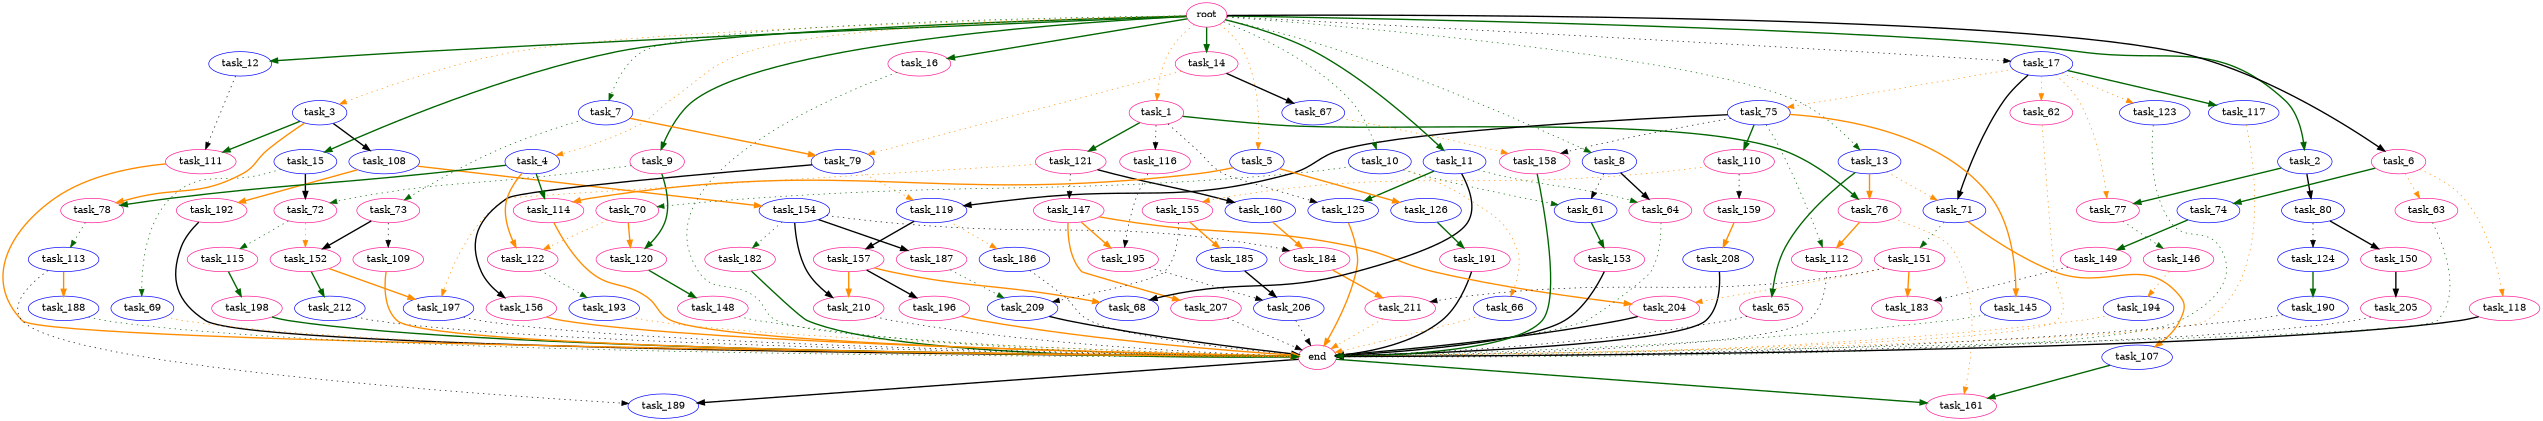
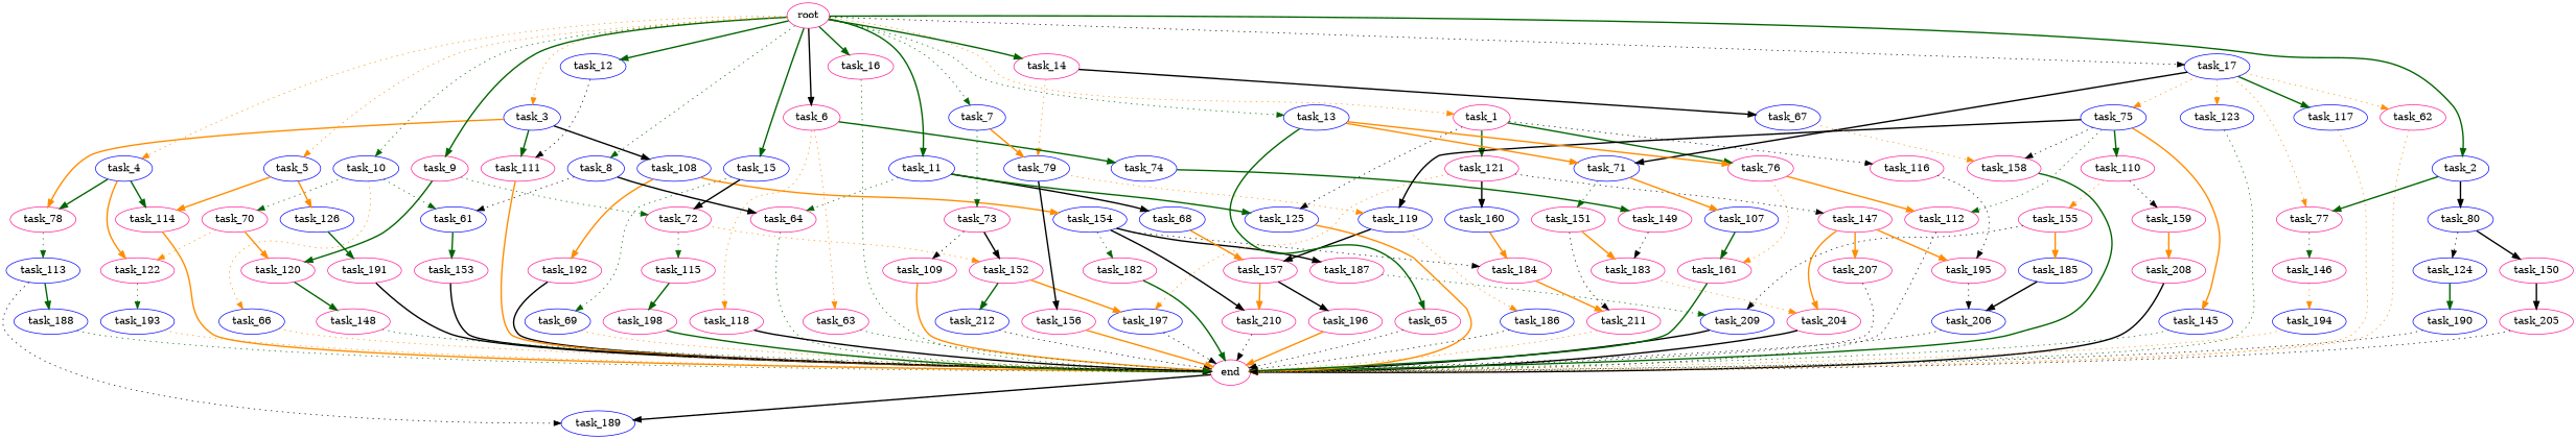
  digraph {
    node [color=deeppink]
    edge [color=darkorange style=bold]
    task_156
    end
    task_189 [color=blue]
    task_108 [color=blue]
    task_154 [color=blue]
    task_192
    task_210
    task_187
    task_184
    task_182
    task_191
    task_207
    task_15 [color=blue]
    task_72
    task_69 [color=blue]
    task_152
    task_115
    task_3 [color=blue]
    task_78
    task_111
    task_113 [color=blue]
    task_185 [color=blue]
    task_206 [color=blue]
    task_121
    task_147
    task_197 [color=blue]
    task_160 [color=blue]
    task_195
    task_204
    task_209 [color=blue]
    task_211
    task_79 [color=blue]
    task_119 [color=blue]
    task_157
    task_186 [color=blue]
    task_16
    task_110
    task_155
    task_159
-   task_208 [color=blue]
+   task_208
    task_68 [color=blue]
    task_196
    task_61 [color=blue]
    task_153
    task_74 [color=blue]
    task_149
    task_183
    task_158
    task_1
    task_76
    task_116
    task_125 [color=blue]
    task_161
    task_112
    task_114
    task_212 [color=blue]
    task_198
    task_11 [color=blue]
    task_64
    task_62
    task_107 [color=blue]
    task_2 [color=blue]
    task_77
    task_80 [color=blue]
    task_146
    task_150
    task_124 [color=blue]
    task_10 [color=blue]
    task_66 [color=blue]
    task_70
    task_122
    task_120
    task_109
    task_193 [color=blue]
    task_17 [color=blue]
    task_123 [color=blue]
    task_117 [color=blue]
    task_71 [color=blue]
    task_75 [color=blue]
    task_151
    task_145 [color=blue]
    task_67 [color=blue]
    task_205
    task_12 [color=blue]
    task_194 [color=blue]
    task_148
    task_190 [color=blue]
    task_9
    task_188 [color=blue]
    task_118
    task_65
    task_13 [color=blue]
    task_126 [color=blue]
    task_5 [color=blue]
    task_8 [color=blue]
    task_73
    task_14
    task_4 [color=blue]
    root
    task_6
    task_7 [color=blue]
    task_63
    task_156 -> end
    end -> task_189 [color=black]
    task_108 -> task_154
    task_108 -> task_192
    task_154 -> task_210 [color=black]
    task_154 -> task_187 [color=black]
    task_154 -> task_184 [color=black style=dotted]
    task_154 -> task_182 [color=darkgreen style=dotted]
    task_192 -> end [color=black]
    task_210 -> end [color=black style=dotted]
    task_187 -> task_209 [color=darkgreen style=dotted]
    task_184 -> task_211
    task_182 -> end [color=darkgreen]
    task_191 -> end [color=black]
    task_207 -> end [color=black style=dotted]
    task_15 -> task_72 [color=black]
    task_15 -> task_69 [color=darkgreen style=dotted]
    task_72 -> task_152 [style=dotted]
    task_72 -> task_115 [color=darkgreen style=dotted]
    task_69 -> end [style=dotted]
    task_152 -> task_197
    task_152 -> task_212 [color=darkgreen]
    task_115 -> task_198 [color=darkgreen]
    task_3 -> task_108 [color=black]
    task_3 -> task_78
    task_3 -> task_111 [color=darkgreen]
    task_78 -> task_113 [color=darkgreen style=dotted]
    task_111 -> end
    task_113 -> task_189 [color=black style=dotted]
-   task_113 -> task_188
+   task_113 -> task_188 [color=darkgreen]
    task_185 -> task_206 [color=black]
    task_206 -> end [color=black style=dotted]
    task_121 -> task_147 [color=black style=dotted]
    task_121 -> task_197 [style=dotted]
    task_121 -> task_160 [color=black]
    task_147 -> task_207
    task_147 -> task_195
    task_147 -> task_204
    task_197 -> end [color=black style=dotted]
    task_160 -> task_184
    task_195 -> task_206 [color=black style=dotted]
    task_204 -> end [color=black]
    task_209 -> end [color=black]
    task_211 -> end [style=dotted]
    task_79 -> task_156 [color=black]
    task_79 -> task_119 [style=dotted]
    task_119 -> task_157 [color=black]
    task_119 -> task_186 [style=dotted]
    task_157 -> task_210
    task_157 -> task_196 [color=black]
    task_186 -> end [color=black style=dotted]
    task_16 -> end [color=darkgreen style=dotted]
    task_110 -> task_155 [style=dotted]
    task_110 -> task_159 [color=black style=dotted]
    task_155 -> task_185
    task_155 -> task_209 [color=black style=dotted]
    task_159 -> task_208
    task_208 -> end [color=black]
-   task_157 -> task_68
+   task_68 -> task_157
    task_196 -> end
    task_61 -> task_153 [color=darkgreen]
    task_153 -> end [color=black]
    task_74 -> task_149 [color=darkgreen]
    task_149 -> task_183 [color=black style=dotted]
-   task_151 -> task_204 [style=dotted]
+   task_183 -> task_204 [style=dotted]
    task_158 -> end [color=darkgreen]
    task_1 -> task_121 [color=darkgreen]
    task_1 -> task_76 [color=darkgreen]
    task_1 -> task_116 [color=black style=dotted]
    task_1 -> task_125 [color=black style=dotted]
    task_76 -> task_161 [style=dotted]
    task_76 -> task_112
    task_116 -> task_195 [color=black style=dotted]
    task_125 -> end
-   end -> task_161 [color=darkgreen]
+   task_161 -> end [color=darkgreen]
    task_112 -> end [color=black style=dotted]
    task_114 -> end
    task_212 -> end [color=black style=dotted]
    task_198 -> end [color=darkgreen]
    task_11 -> task_68 [color=black]
    task_11 -> task_125 [color=darkgreen]
    task_11 -> task_64 [color=darkgreen style=dotted]
    task_64 -> end [color=darkgreen style=dotted]
    task_62 -> end [style=dotted]
    task_107 -> task_161 [color=darkgreen]
    task_2 -> task_77 [color=darkgreen]
    task_2 -> task_80 [color=black]
    task_77 -> task_146 [color=darkgreen style=dotted]
    task_80 -> task_150 [color=black]
    task_80 -> task_124 [color=black style=dotted]
    task_146 -> task_194 [style=dotted]
    task_150 -> task_205 [color=black]
    task_124 -> task_190 [color=darkgreen]
    task_10 -> task_61 [color=darkgreen style=dotted]
    task_10 -> task_66 [style=dotted]
    task_10 -> task_70 [color=darkgreen style=dotted]
    task_66 -> end [style=dotted]
    task_70 -> task_122 [style=dotted]
    task_70 -> task_120
    task_122 -> task_193 [color=darkgreen style=dotted]
    task_120 -> task_148 [color=darkgreen]
    task_109 -> end
    task_193 -> end [style=dotted]
    task_17 -> task_62 [style=dotted]
    task_17 -> task_77 [style=dotted]
    task_17 -> task_123 [style=dotted]
    task_17 -> task_117 [color=darkgreen]
    task_17 -> task_71 [color=black]
    task_17 -> task_75 [style=dotted]
    task_123 -> end [color=darkgreen style=dotted]
    task_117 -> end [style=dotted]
    task_71 -> task_107
    task_71 -> task_151 [color=darkgreen style=dotted]
    task_75 -> task_119 [color=black]
    task_75 -> task_110 [color=darkgreen]
    task_75 -> task_158 [color=black style=dotted]
    task_75 -> task_112 [color=darkgreen style=dotted]
    task_75 -> task_145
    task_151 -> task_211 [color=black style=dotted]
    task_151 -> task_183
    task_145 -> end [color=darkgreen style=dotted]
    task_67 -> task_158 [style=dotted]
    task_205 -> end [color=black style=dotted]
    task_12 -> task_111 [color=black style=dotted]
    task_194 -> end [style=dotted]
    task_148 -> end [color=darkgreen style=dotted]
    task_190 -> end [color=black style=dotted]
    task_9 -> task_72 [color=darkgreen style=dotted]
    task_9 -> task_120 [color=darkgreen]
    task_188 -> end [color=darkgreen style=dotted]
    task_118 -> end [color=black]
    task_65 -> end [color=black style=dotted]
    task_13 -> task_76
-   task_13 -> task_71 [style=dotted]
+   task_13 -> task_71
    task_13 -> task_65 [color=darkgreen]
    task_126 -> task_191 [color=darkgreen]
    task_5 -> task_114
    task_5 -> task_126
    task_8 -> task_61 [color=black style=dotted]
    task_8 -> task_64 [color=black]
    task_73 -> task_152 [color=black]
    task_73 -> task_109 [color=black style=dotted]
    task_14 -> task_79 [style=dotted]
    task_14 -> task_67 [color=black]
    task_4 -> task_78 [color=darkgreen]
    task_4 -> task_114 [color=darkgreen]
    task_4 -> task_122
    root -> task_15 [color=darkgreen]
    root -> task_3 [style=dotted]
    root -> task_16 [color=darkgreen]
    root -> task_1 [style=dotted]
    root -> task_11 [color=darkgreen]
    root -> task_2 [color=darkgreen]
    root -> task_10 [color=darkgreen style=dotted]
    root -> task_17 [color=black style=dotted]
    root -> task_12 [color=darkgreen]
    root -> task_9 [color=darkgreen]
    root -> task_13 [color=darkgreen style=dotted]
    root -> task_5 [style=dotted]
    root -> task_8 [color=darkgreen style=dotted]
    root -> task_14 [color=darkgreen]
    root -> task_4 [style=dotted]
    root -> task_6 [color=black]
    root -> task_7 [color=darkgreen style=dotted]
    task_6 -> task_74 [color=darkgreen]
    task_6 -> task_118 [style=dotted]
    task_6 -> task_63 [style=dotted]
    task_7 -> task_79
    task_7 -> task_73 [color=darkgreen style=dotted]
    task_63 -> end [color=darkgreen style=dotted]
  }
